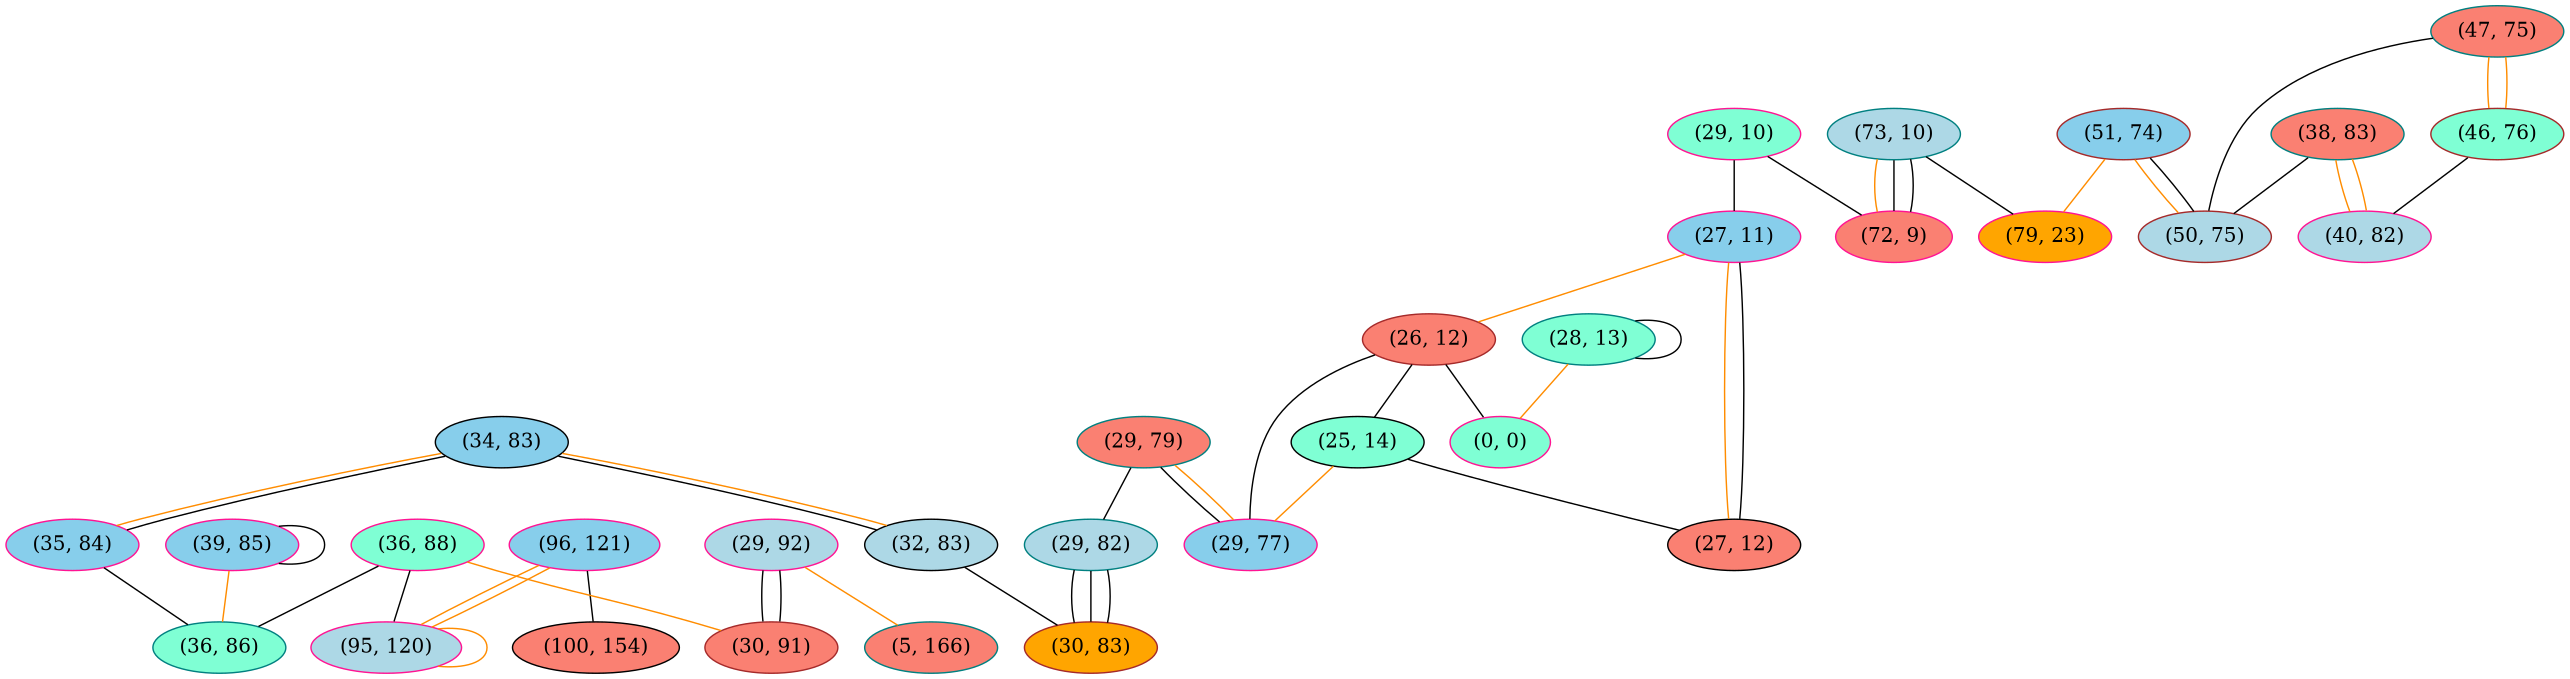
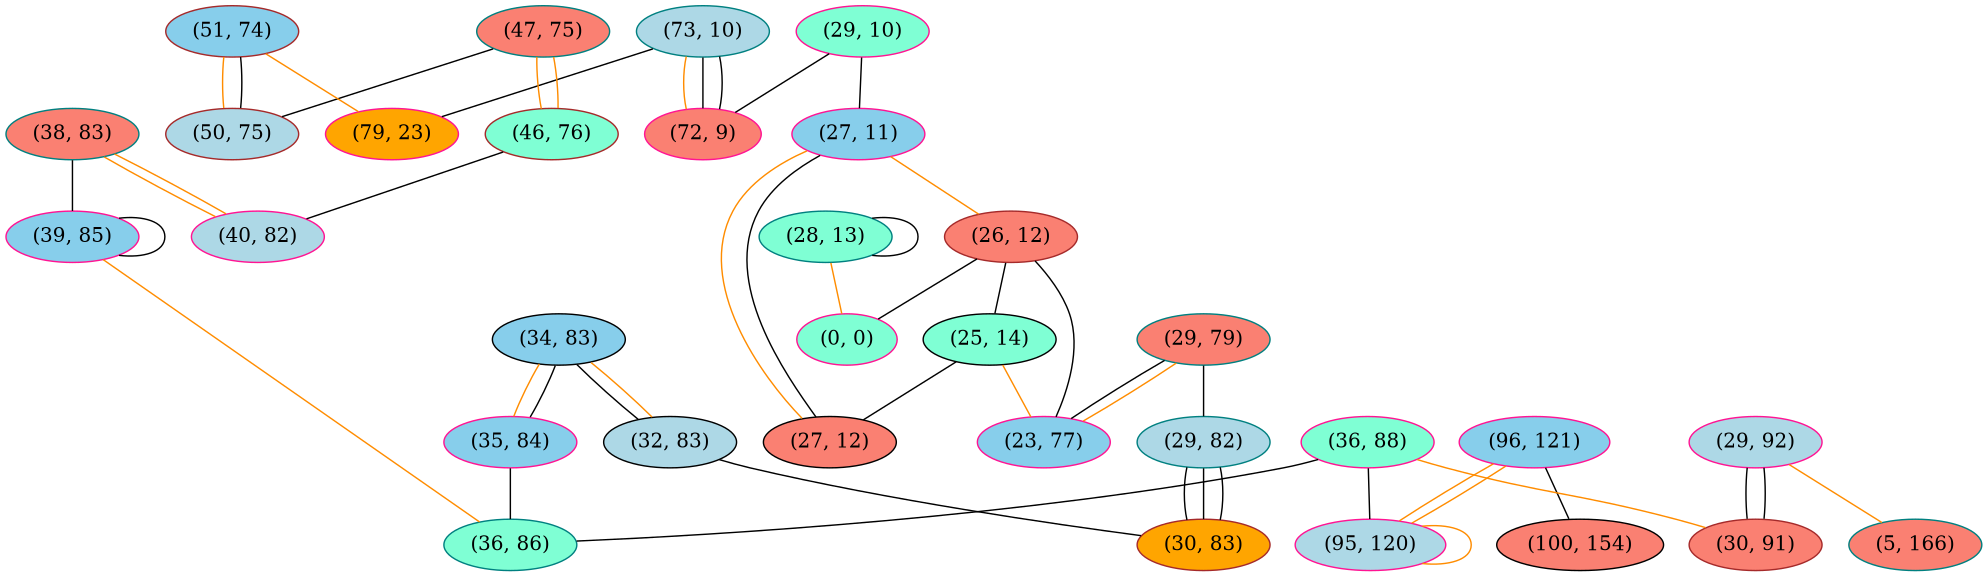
  graph {
    node [color=deeppink fillcolor=salmon style=filled]
    edge [color=black weight=1]
    "(34, 83)" [color=black fillcolor=skyblue]
    "(35, 84)" [fillcolor=skyblue]
    "(32, 83)" [color=black fillcolor=lightblue]
    "(36, 86)" [color=teal fillcolor=aquamarine]
    "(30, 83)" [color=brown fillcolor=orange]
    "(96, 121)" [fillcolor=skyblue]
    "(95, 120)" [fillcolor=lightblue]
    "(100, 154)" [color=black]
    "(29, 10)" [fillcolor=aquamarine]
    "(27, 11)" [fillcolor=skyblue]
    "(72, 9)"
    "(26, 12)" [color=brown]
    "(27, 12)" [color=black]
    "(38, 83)" [color=teal]
    "(39, 85)" [fillcolor=skyblue]
    "(40, 82)" [fillcolor=lightblue]
    "(73, 10)" [color=teal fillcolor=lightblue]
    "(79, 23)" [fillcolor=orange]
    "(47, 75)" [color=teal]
    "(50, 75)" [color=brown fillcolor=lightblue]
    "(46, 76)" [color=brown fillcolor=aquamarine]
-   "(29, 77)" [fillcolor=skyblue]
+   "(29, 77)" [fillcolor=skyblue label="(23, 77)"]
    "(0, 0)" [fillcolor=aquamarine]
    "(25, 14)" [color=black fillcolor=aquamarine]
    "(36, 88)" [fillcolor=aquamarine]
    "(30, 91)" [color=brown]
    "(51, 74)" [color=brown fillcolor=skyblue]
    "(29, 79)" [color=teal]
    "(29, 82)" [color=teal fillcolor=lightblue]
    "(28, 13)" [color=teal fillcolor=aquamarine]
    "(29, 92)" [fillcolor=lightblue]
    "(5, 166)" [color=teal]
    "(34, 83)" -- "(35, 84)" [color=darkorange]
    "(34, 83)" -- "(35, 84)"
    "(34, 83)" -- "(32, 83)"
    "(34, 83)" -- "(32, 83)" [color=darkorange]
    "(35, 84)" -- "(36, 86)"
    "(32, 83)" -- "(30, 83)"
    "(96, 121)" -- "(95, 120)" [color=darkorange]
    "(96, 121)" -- "(95, 120)" [color=darkorange]
    "(96, 121)" -- "(100, 154)"
    "(95, 120)" -- "(95, 120)" [color=darkorange weight=2]
    "(29, 10)" -- "(27, 11)"
    "(29, 10)" -- "(72, 9)"
    "(27, 11)" -- "(26, 12)" [color=darkorange]
    "(27, 11)" -- "(27, 12)" [color=darkorange]
    "(27, 11)" -- "(27, 12)"
    "(26, 12)" -- "(29, 77)"
    "(26, 12)" -- "(0, 0)" [weight=4]
    "(26, 12)" -- "(25, 14)"
-   "(38, 83)" -- "(50, 75)"
+   "(38, 83)" -- "(39, 85)"
    "(38, 83)" -- "(40, 82)" [color=darkorange]
    "(38, 83)" -- "(40, 82)" [color=darkorange]
    "(39, 85)" -- "(36, 86)" [color=darkorange]
    "(39, 85)" -- "(39, 85)" [weight=2]
    "(73, 10)" -- "(72, 9)" [color=darkorange]
    "(73, 10)" -- "(72, 9)"
    "(73, 10)" -- "(72, 9)"
    "(73, 10)" -- "(79, 23)"
    "(47, 75)" -- "(50, 75)"
    "(47, 75)" -- "(46, 76)" [color=darkorange]
    "(47, 75)" -- "(46, 76)" [color=darkorange]
    "(46, 76)" -- "(40, 82)"
    "(25, 14)" -- "(27, 12)"
    "(25, 14)" -- "(29, 77)" [color=darkorange]
    "(36, 88)" -- "(36, 86)"
    "(36, 88)" -- "(95, 120)"
    "(36, 88)" -- "(30, 91)" [color=darkorange]
    "(51, 74)" -- "(79, 23)" [color=darkorange]
    "(51, 74)" -- "(50, 75)" [color=darkorange]
    "(51, 74)" -- "(50, 75)"
    "(29, 79)" -- "(29, 77)"
    "(29, 79)" -- "(29, 77)" [color=darkorange]
    "(29, 79)" -- "(29, 82)"
    "(29, 82)" -- "(30, 83)"
    "(29, 82)" -- "(30, 83)"
    "(29, 82)" -- "(30, 83)"
    "(28, 13)" -- "(0, 0)" [color=darkorange]
    "(28, 13)" -- "(28, 13)" [weight=2]
    "(29, 92)" -- "(30, 91)"
    "(29, 92)" -- "(30, 91)"
    "(29, 92)" -- "(5, 166)" [color=darkorange]
  }
